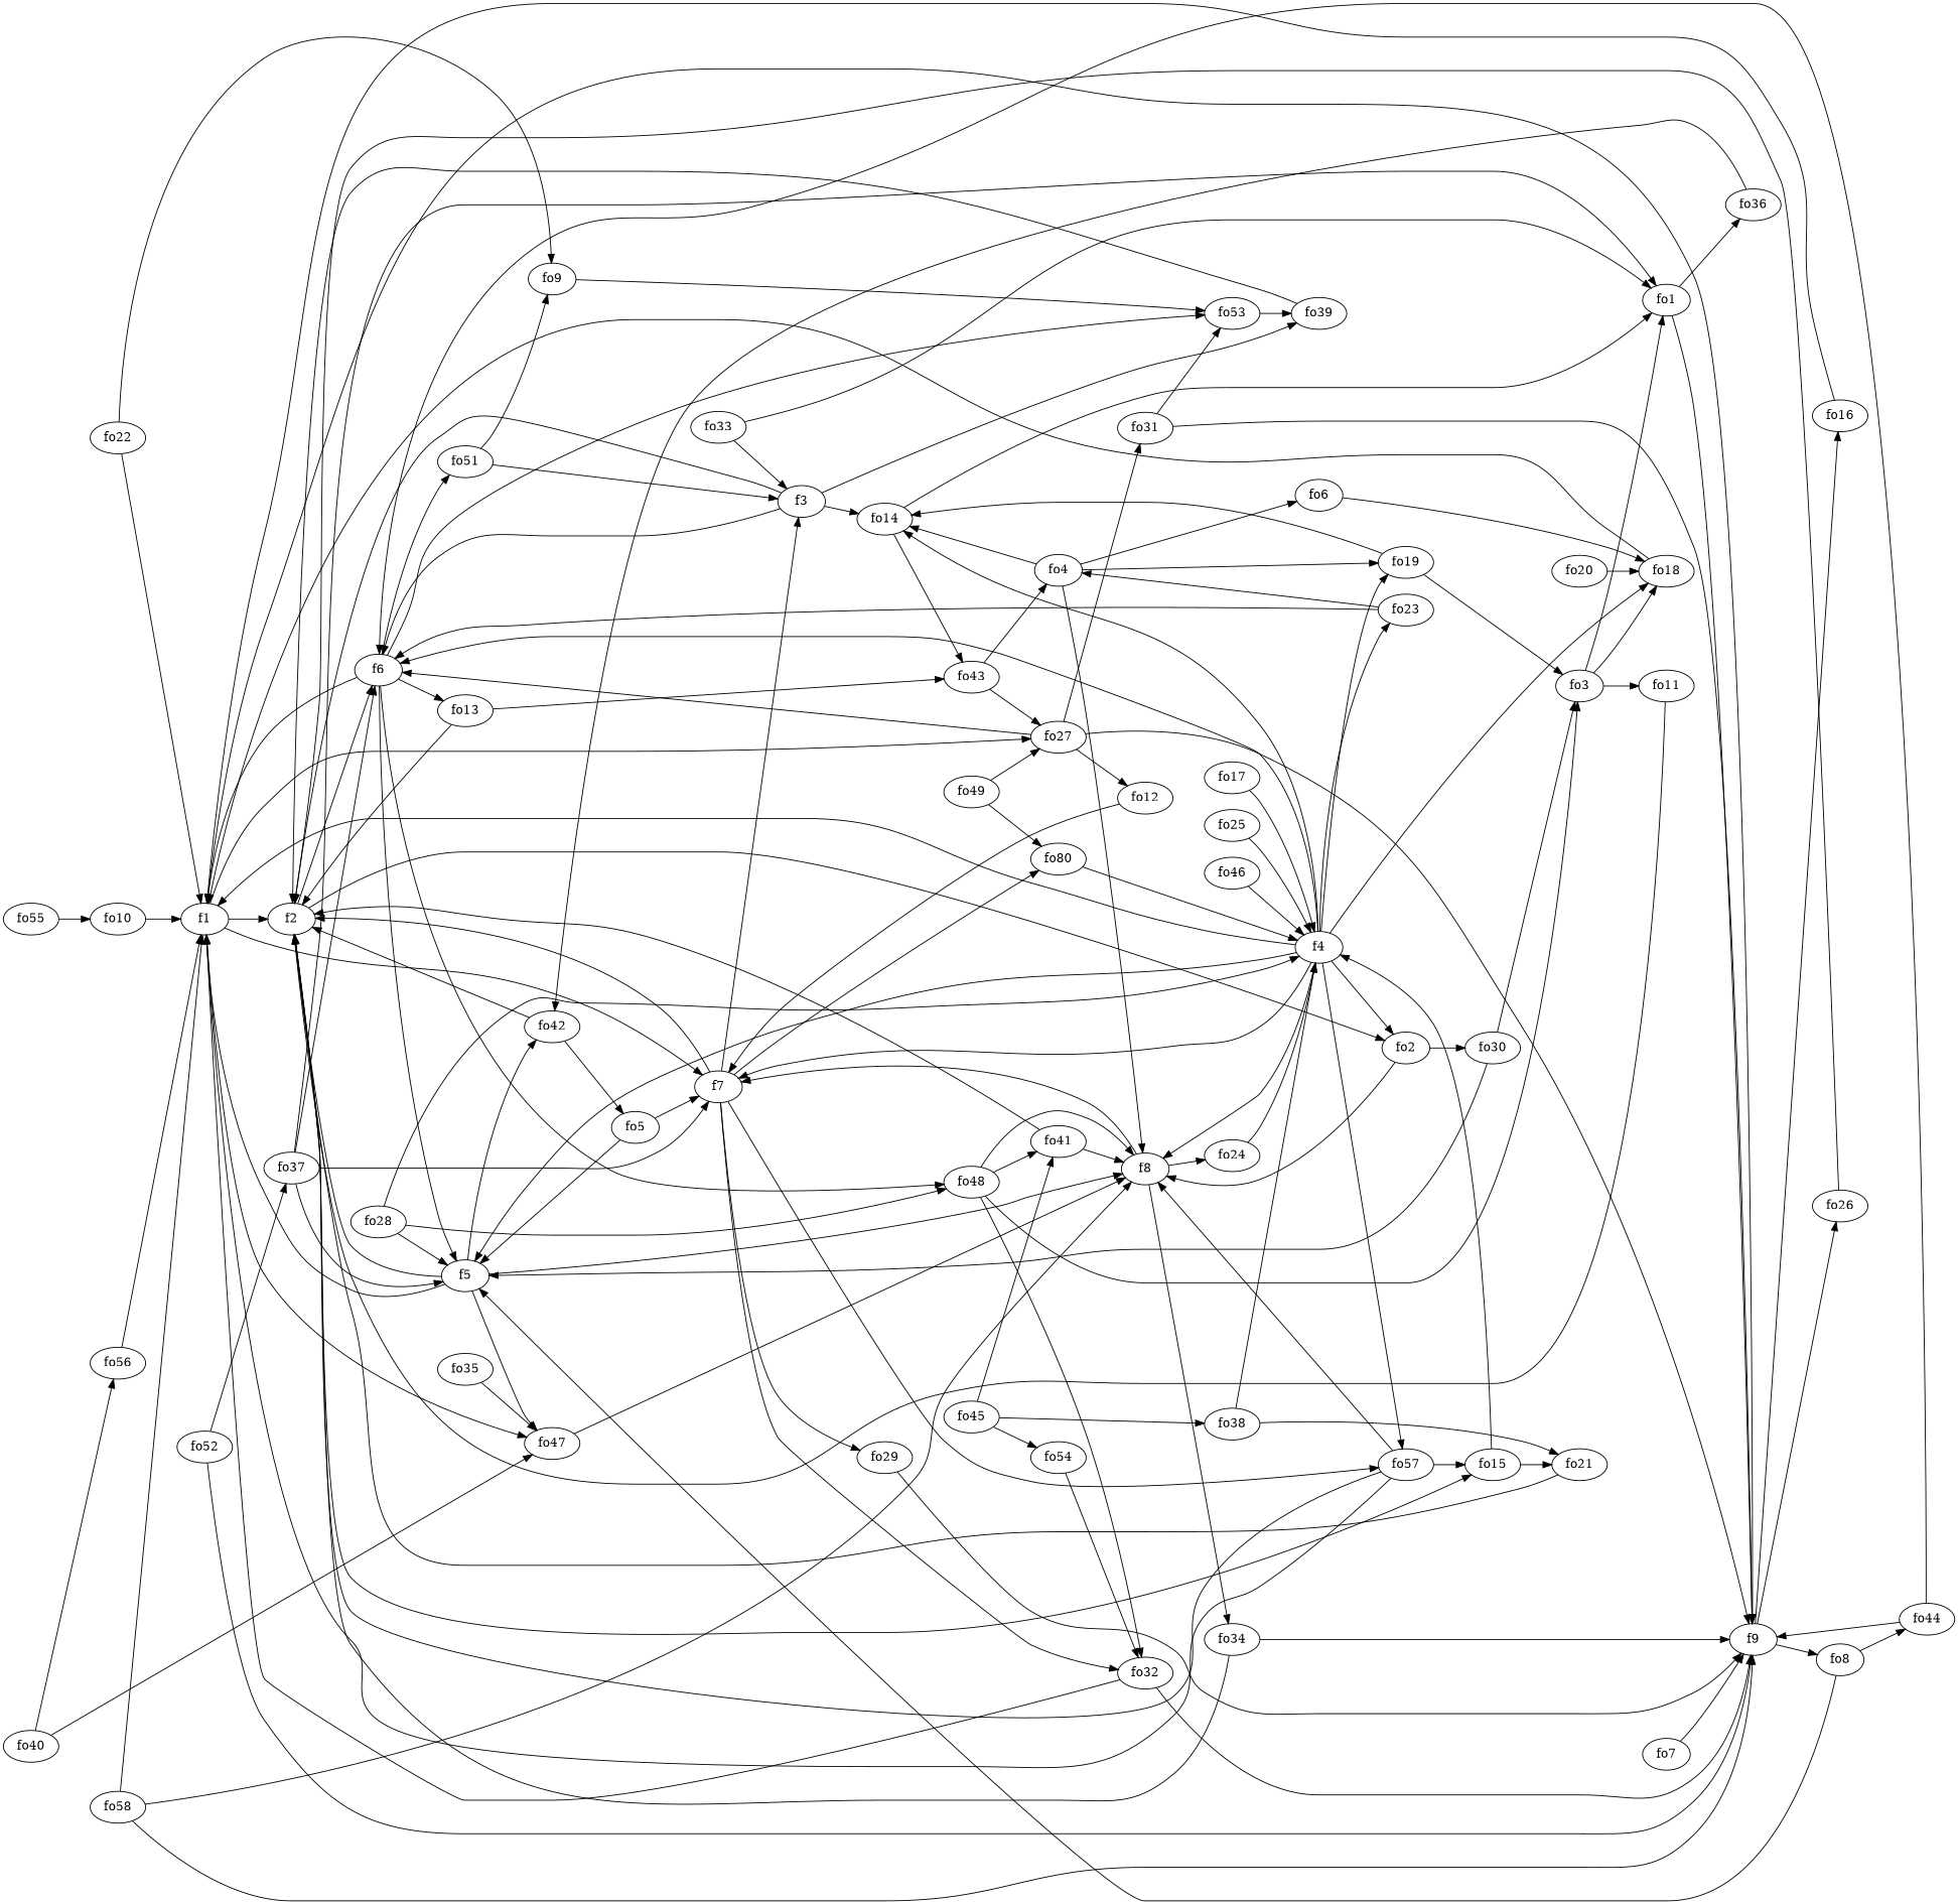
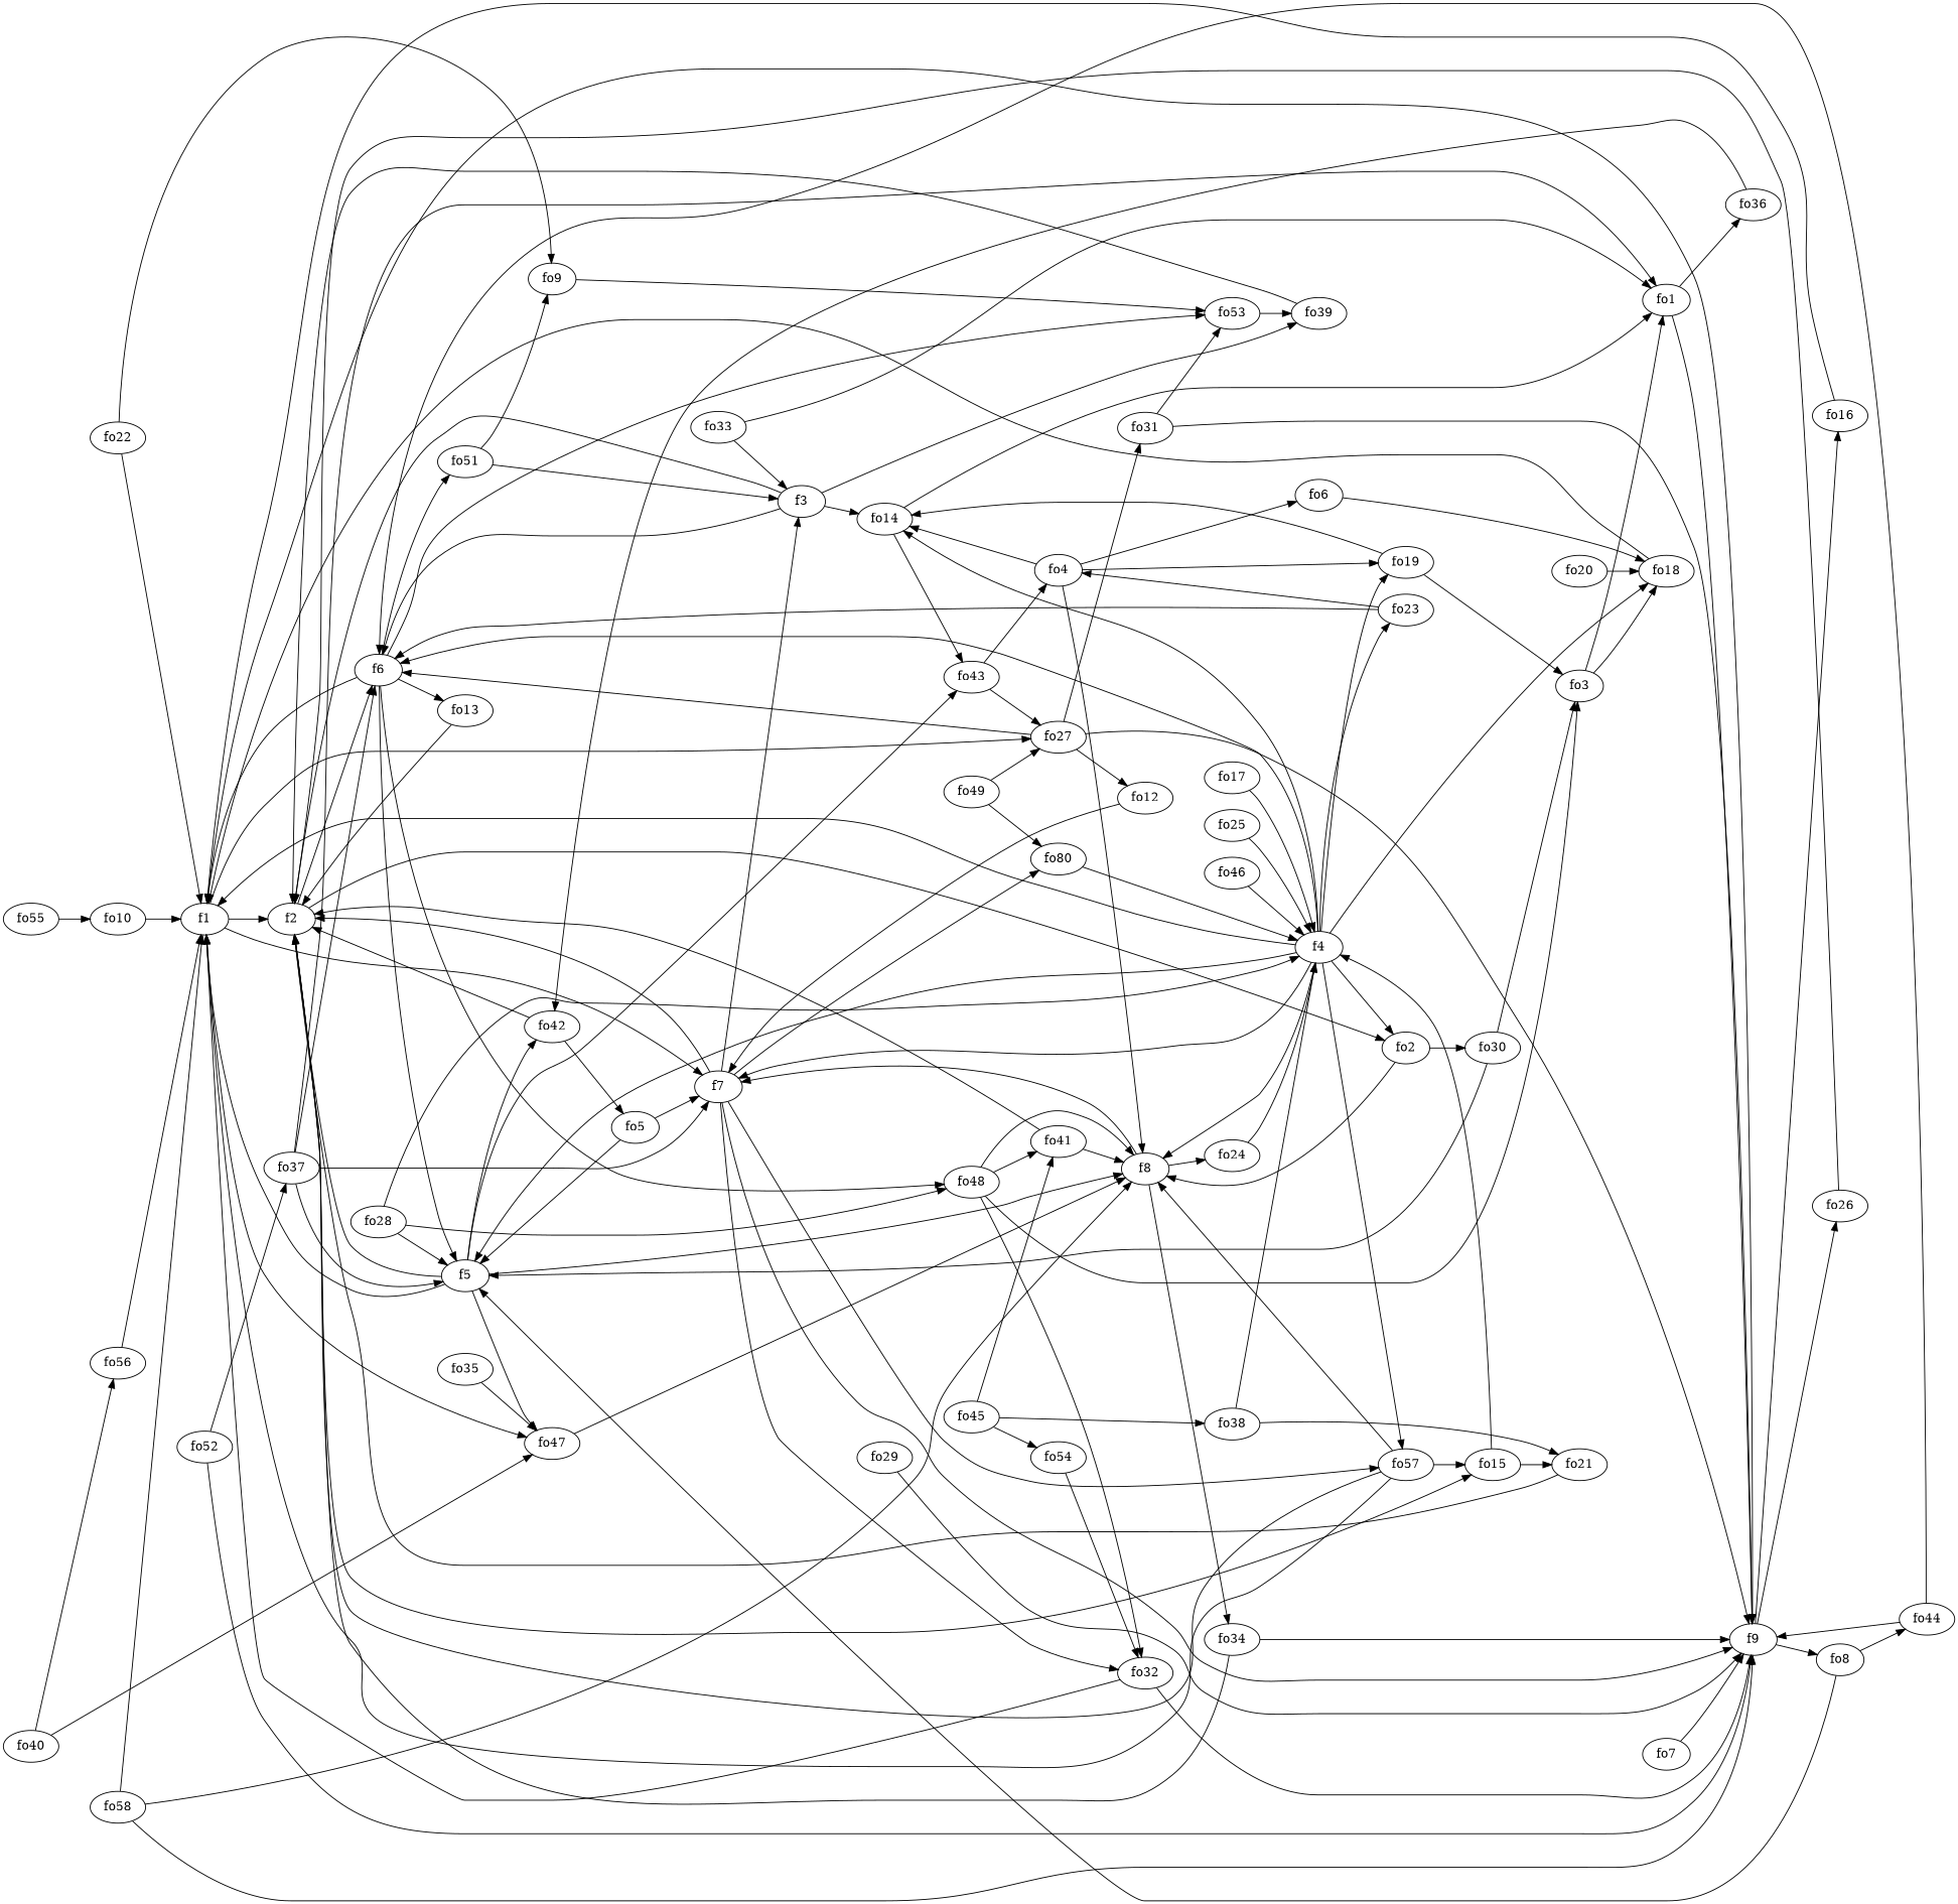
  strict digraph {
    rankdir=LR
    edge [weight=2]
    f1
    f2
    f7
    f9
    fo27
    fo47
    f6
    fo2
    fo15
    f3
    fo57
    fo32
    n13 [label=fo80]
    fo8
    fo16
    fo26
    fo12
    fo31
    f8
    f5
    fo13
    fo48
    fo51
    fo53
    fo30
    f4
    fo21
    fo14
    fo39
    fo43
    fo1
    fo18
    fo19
    fo23
    fo42
    fo24
    fo34
    fo3
    fo4
    fo5
    fo41
    fo9
    fo44
    fo36
-   fo11
    fo6
    fo7
    fo10
    fo17
    fo20
    fo22
    fo25
    fo28
    fo29
    fo33
    fo35
    fo37
    fo38
    fo40
    fo56
    fo45
    fo54
    fo46
    fo49
    fo52
    fo55
    fo58
    f1 -> f2
    f1 -> f7
    f1 -> f9
    f1 -> fo27
    f1 -> fo47
    f2 -> f6
    f2 -> fo2
    f2 -> fo15
    f7 -> f2
-   f7 -> fo29
+   f7 -> f9
    f7 -> f3
    f7 -> fo57
    f7 -> fo32
    f7 -> n13
    f9 -> fo8
    f9 -> fo16
    f9 -> fo26
    fo27 -> f9
    fo27 -> f6
    fo27 -> fo12
    fo27 -> fo31
    fo47 -> f8
    f6 -> f1
    f6 -> f5
    f6 -> fo13
    f6 -> fo48
    f6 -> fo51
    f6 -> fo53
    fo2 -> f8
    fo2 -> fo30
    fo15 -> f4
    fo15 -> fo21
    f3 -> f2
    f3 -> f6
    f3 -> fo14
    f3 -> fo39
    fo57 -> f1
    fo57 -> f2
    fo57 -> fo15
    fo57 -> f8
    fo32 -> f1
    fo32 -> f9
    n13 -> f4
    fo8 -> f5
    fo8 -> fo44
    fo16 -> f1
    fo26 -> f2
    fo12 -> f7
    fo31 -> f9
    fo31 -> fo53
    f8 -> f7
    f8 -> fo24
    f8 -> fo34
    f5 -> f1
    f5 -> f2
    f5 -> fo47
    f5 -> f8
-   fo13 -> fo43
+   f5 -> fo43
    f5 -> fo42
    fo13 -> f2
    fo48 -> fo32
    fo48 -> f8
    fo48 -> fo3
    fo48 -> fo41
    fo51 -> f3
    fo51 -> fo9
    fo53 -> fo39
    fo30 -> f5
    fo30 -> fo3
    f4 -> f1
    f4 -> f7
    f4 -> f6
    f4 -> fo2
    f4 -> fo57
    f4 -> f8
    f4 -> f5
    f4 -> fo14
    f4 -> fo18
    f4 -> fo19
    f4 -> fo23
    fo21 -> f2
    fo14 -> fo43
    fo14 -> fo1
    fo39 -> f2
    fo43 -> fo27
    fo43 -> fo4
    fo1 -> f9
    fo1 -> fo36
    fo18 -> f1
    fo19 -> fo14
    fo19 -> fo3
    fo23 -> f6
    fo23 -> fo4
    fo42 -> f2
    fo42 -> fo5
    fo24 -> f4
    fo34 -> f2
    fo34 -> f9
    fo3 -> fo1
    fo3 -> fo18
-   fo3 -> fo11
    fo4 -> f8
    fo4 -> fo14
    fo4 -> fo19
    fo4 -> fo6
    fo5 -> f7
    fo5 -> f5
    fo41 -> f2
    fo41 -> f8
    fo9 -> fo53
    fo44 -> f9
    fo44 -> f6
    fo36 -> fo42
-   fo11 -> f2
    fo6 -> fo18
    fo7 -> f9
    fo10 -> f1
    fo17 -> f4
    fo20 -> fo18
    fo22 -> f1
    fo22 -> fo9
    fo25 -> f4
    fo28 -> f5
    fo28 -> fo48
    fo28 -> f4
    fo29 -> f9
    fo33 -> f3
    fo33 -> fo1
    fo35 -> fo47
    fo37 -> f7
    fo37 -> f6
    fo37 -> f5
    fo37 -> fo1
    fo38 -> f4
    fo38 -> fo21
    fo40 -> fo47
    fo40 -> fo56
    fo56 -> f1
    fo45 -> fo41
    fo45 -> fo38
    fo45 -> fo54
    fo54 -> fo32
    fo46 -> f4
    fo49 -> fo27
    fo49 -> n13
    fo52 -> f9
    fo52 -> fo37
    fo55 -> fo10
    fo58 -> f1
    fo58 -> f9
    fo58 -> f8
  }
